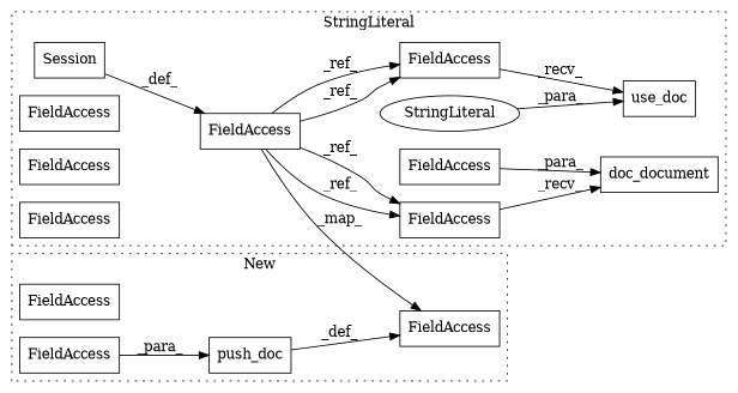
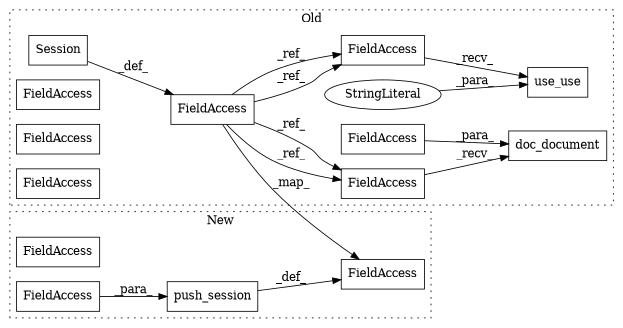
  digraph {
    rankdir=LR
    node [a=22 l=7 s=898 shape=box]
    n1 [a=32 l=9 label=Session s=822]
-   n2 [a=32 l="8,1" label=use_doc s="845,869"]
+   n2 [a=32 l="8,1" label=use_use s="845,869"]
    n3 [a=45 l=16 label=StringLiteral s=853 shape=ellipse]
    n4 [a=32 l="14,1" label=doc_document s="884,906"]
    n5 [l=8 label=FieldAccess]
    n6 [label=FieldAccess s=876]
    n7 [label=FieldAccess s=837]
    n8 [label=FieldAccess s=814]
    n9 [l=8 label=FieldAccess]
    n10 [label=FieldAccess s=876]
    n11 [label=FieldAccess s=837]
-   n12 [a=32 l="13,1" label=push_doc s="826,847"]
+   n12 [a=32 l="13,1" label=push_session s="826,847"]
    n13 [l=8 label=FieldAccess s=839]
    n14 [label=FieldAccess s=818]
    n15 [l=8 label=FieldAccess s=839]
    subgraph cluster_1 {
-     label=StringLiteral
+     label=Old
      style=dotted
      n1
      n2
      n3
      n4
      n5
      n6
      n7
      n8
      n9
      n10
      n11
    }
    subgraph cluster_2 {
      label=New
      style=dotted
      n12
      n13
      n14
      n15
    }
    n1 -> n8 [label=_def_]
    n3 -> n2 [label=_para_]
    n8 -> n10 [label=_ref_]
    n8 -> n10 [label=_ref_]
    n8 -> n11 [label=_ref_]
    n8 -> n11 [label=_ref_]
    n8 -> n14 [label=_map_]
    n9 -> n4 [label=_para_]
    n10 -> n4 [label=_recv_]
    n11 -> n2 [label=_recv_]
    n12 -> n14 [label=_def_]
    n15 -> n12 [label=_para_]
  }
